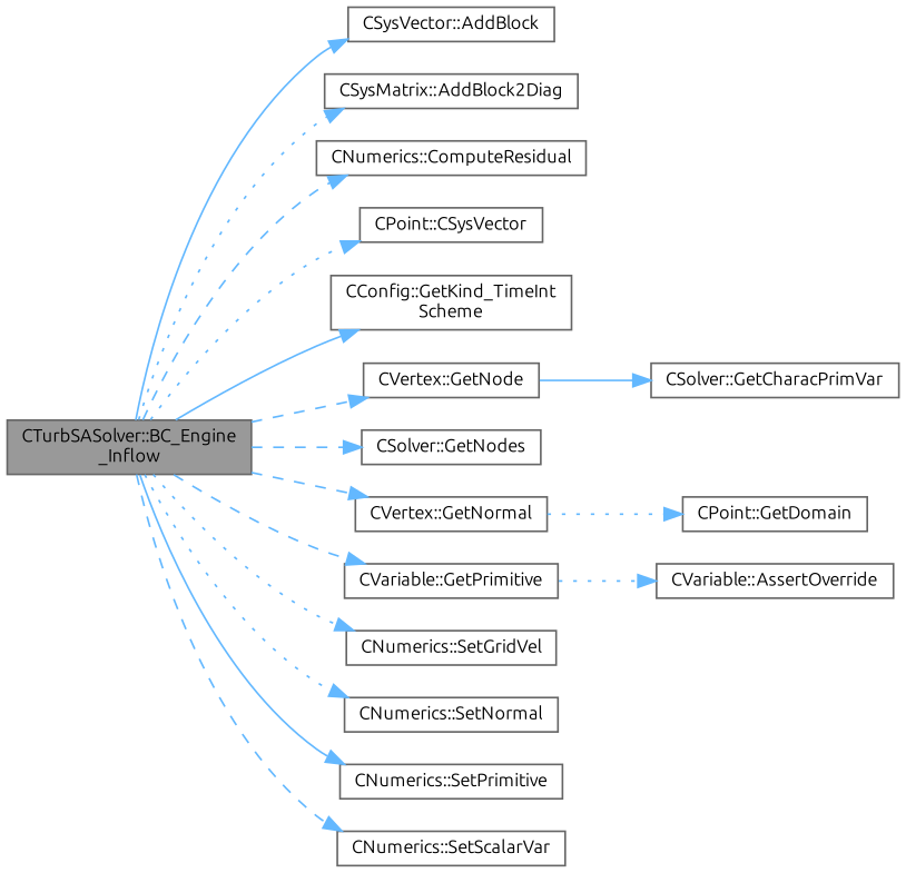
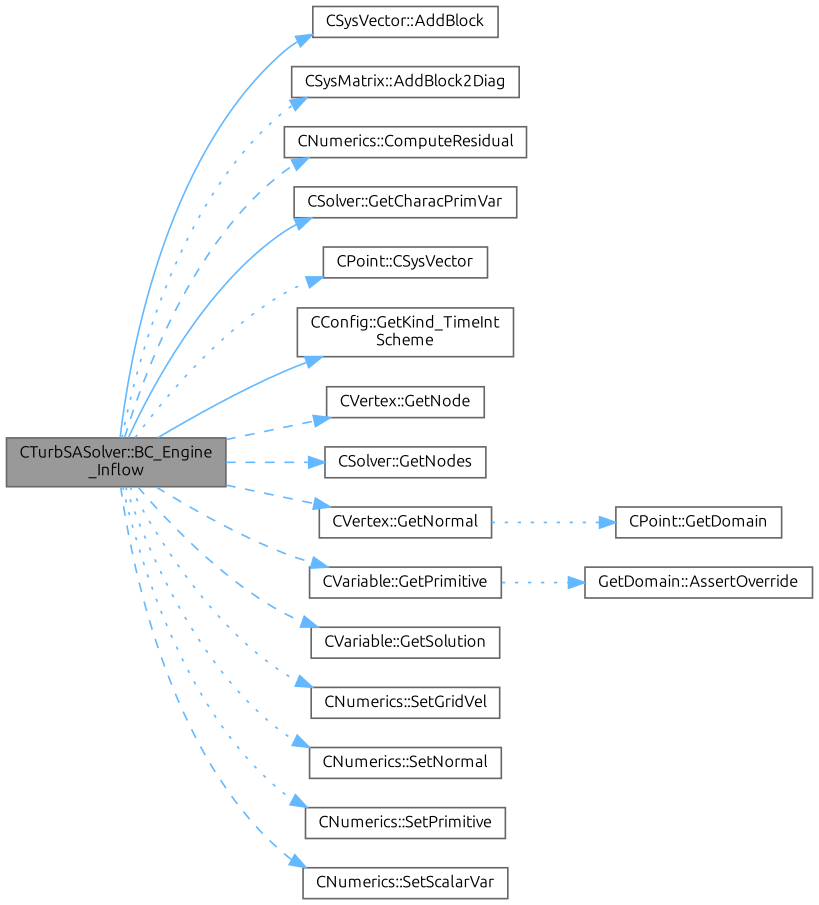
  digraph {
    fontname=Ubuntu
    rankdir=LR
    node [color=grey40 fillcolor=white fontname=Ubuntu fontsize=10 shape=box style=filled]
    edge [color=steelblue1 fontname=Ubuntu fontsize=10 labelfontname=Helvetica labelfontsize=10 style=dotted]
    n1 [color=gray40 fillcolor=grey60 fontcolor=black height=0.2 label="CTurbSASolver::BC_Engine\l_Inflow" width=0.4]
    n2 [height=0.2 label="CSysVector::AddBlock" width=0.4]
    n3 [height=0.2 label="CSysMatrix::AddBlock2Diag" width=0.4]
    n4 [height=0.2 label="CNumerics::ComputeResidual" width=0.4]
    n5 [height=0.2 label="CSolver::GetCharacPrimVar" width=0.4]
    n6 [height=0.2 label="CPoint::CSysVector" width=0.4]
    n7 [height=0.2 label="CConfig::GetKind_TimeInt\lScheme" width=0.4]
    n8 [height=0.2 label="CVertex::GetNode" width=0.4]
    n9 [height=0.2 label="CSolver::GetNodes" width=0.4]
    n10 [height=0.2 label="CVertex::GetNormal" width=0.4]
    n11 [height=0.2 label="CVariable::GetPrimitive" width=0.4]
+   n12 [height=0.2 label="CVariable::GetSolution" width=0.4]
    n13 [height=0.2 label="CNumerics::SetGridVel" width=0.4]
    n14 [height=0.2 label="CNumerics::SetNormal" width=0.4]
    n15 [height=0.2 label="CNumerics::SetPrimitive" width=0.4]
    n16 [height=0.2 label="CNumerics::SetScalarVar" width=0.4]
    n17 [height=0.2 label="CPoint::GetDomain" width=0.4]
-   n18 [height=0.2 label="CVariable::AssertOverride" width=0.4]
+   n18 [height=0.2 label="GetDomain::AssertOverride" width=0.4]
    n1 -> n2 [style=solid]
    n1 -> n3
    n1 -> n4 [style=dashed]
-   n8 -> n5 [style=solid]
+   n1 -> n5 [style=solid]
    n1 -> n6
    n1 -> n7 [style=solid]
    n1 -> n8 [style=dashed]
    n1 -> n9 [style=dashed]
    n1 -> n10 [style=dashed]
    n1 -> n11 [style=dashed]
+   n1 -> n12 [style=dashed]
    n1 -> n13
    n1 -> n14
-   n1 -> n15 [style=solid]
+   n1 -> n15
    n1 -> n16 [style=dashed]
    n10 -> n17
    n11 -> n18
  }
